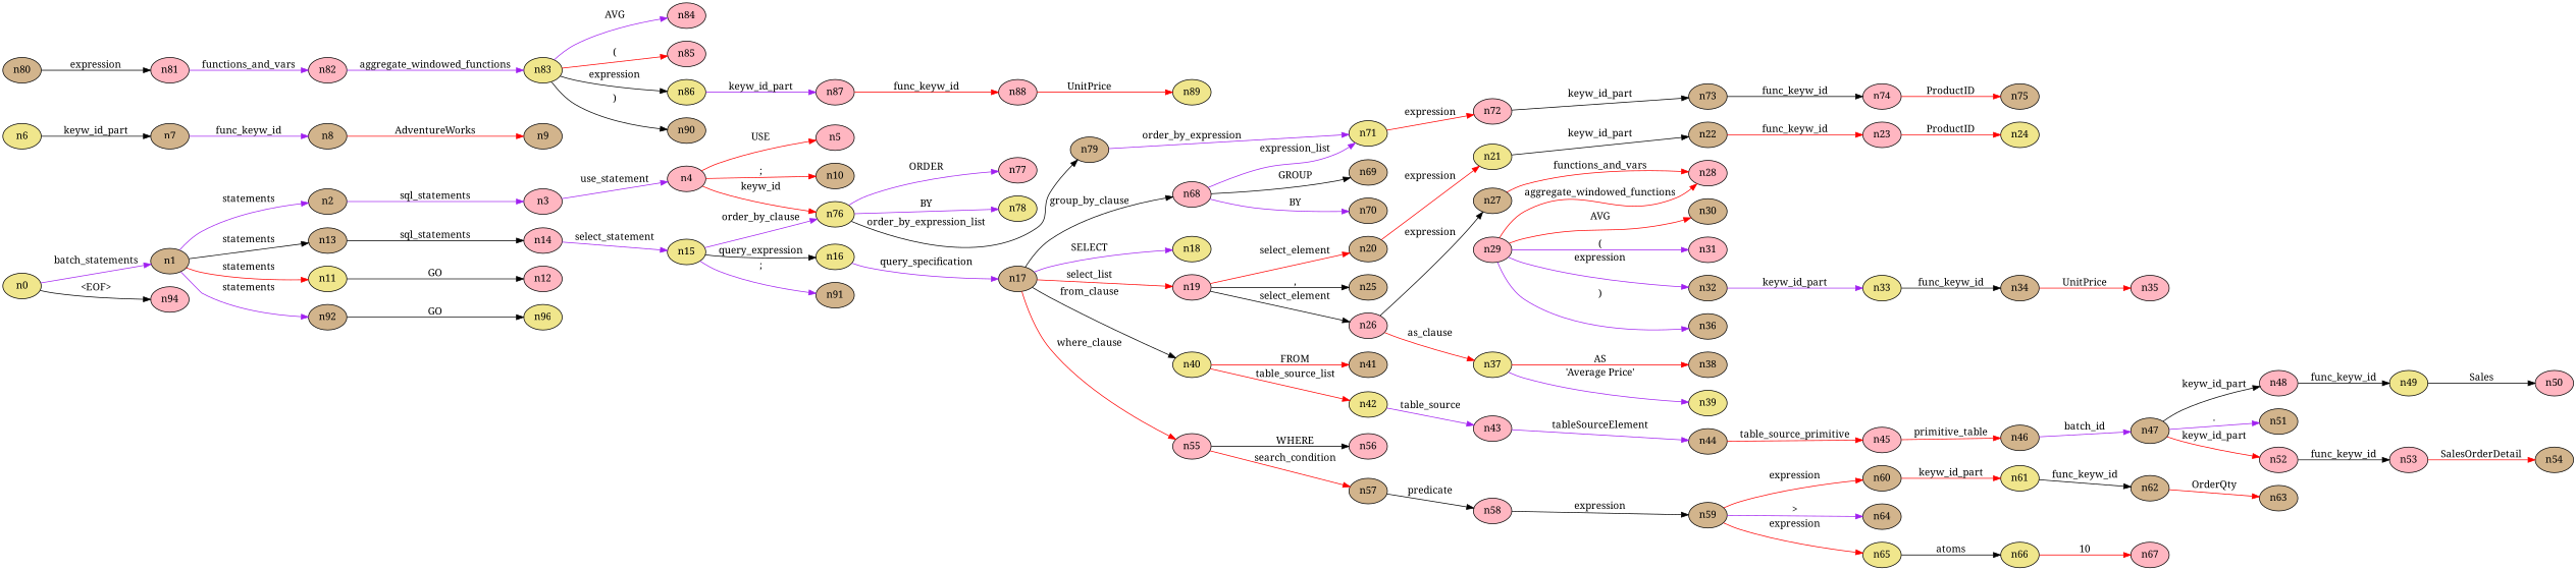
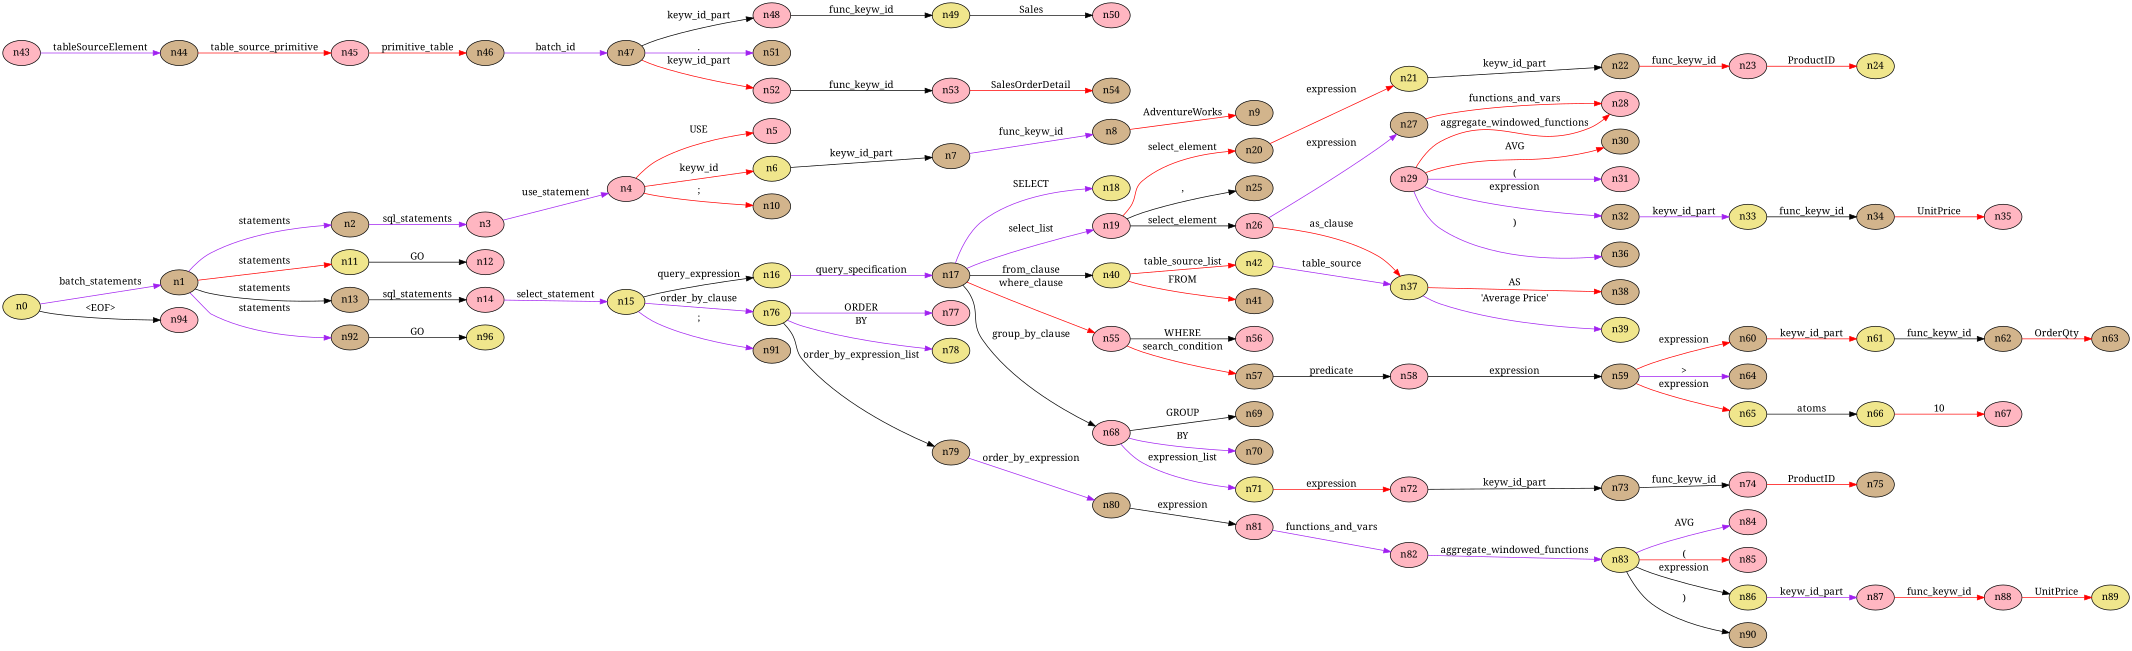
  digraph {
    fontname="Noto Serif"
    rankdir=LR
    node [fillcolor=tan fontname="Noto Serif" style=filled]
    edge [color=red fontname="Noto Serif"]
    n0 [fillcolor=khaki]
    n1
    n94 [fillcolor=lightpink]
    n2
    n11 [fillcolor=khaki]
    n13
    n92
    n3 [fillcolor=lightpink]
    n12 [fillcolor=lightpink]
    n14 [fillcolor=lightpink]
    n93 [fillcolor=khaki label=n96]
    n4 [fillcolor=lightpink]
    n5 [fillcolor=lightpink]
    n6 [fillcolor=khaki]
    n10
    n7
    n8
    n9
    n15 [fillcolor=khaki]
    n16 [fillcolor=khaki]
    n76 [fillcolor=khaki]
    n91
    n17
    n77 [fillcolor=lightpink]
    n78 [fillcolor=khaki]
    n79
    n18 [fillcolor=khaki]
    n19 [fillcolor=lightpink]
    n40 [fillcolor=khaki]
    n55 [fillcolor=lightpink]
    n68 [fillcolor=lightpink]
    n20
    n25
    n26 [fillcolor=lightpink]
    n41
    n42 [fillcolor=khaki]
    n56 [fillcolor=lightpink]
    n57
    n69
    n70
    n71 [fillcolor=khaki]
    n21 [fillcolor=khaki]
    n27
    n37 [fillcolor=khaki]
    n22
    n23 [fillcolor=lightpink]
    n24 [fillcolor=khaki]
    n28 [fillcolor=lightpink]
    n38
    n39 [fillcolor=khaki]
    n29 [fillcolor=lightpink]
    n30
    n31 [fillcolor=lightpink]
    n32
    n36
    n33 [fillcolor=khaki]
    n34
    n35 [fillcolor=lightpink]
    n43 [fillcolor=lightpink]
    n44
    n45 [fillcolor=lightpink]
    n46
    n47
    n48 [fillcolor=lightpink]
    n51
    n52 [fillcolor=lightpink]
    n49 [fillcolor=khaki]
    n53 [fillcolor=lightpink]
    n50 [fillcolor=lightpink]
    n54
    n58 [fillcolor=lightpink]
    n59
    n60
    n64
    n65 [fillcolor=khaki]
    n61 [fillcolor=khaki]
    n66 [fillcolor=khaki]
    n62
    n63
    n67 [fillcolor=lightpink]
    n72 [fillcolor=lightpink]
    n73
    n74 [fillcolor=lightpink]
    n75
    n80
    n81 [fillcolor=lightpink]
    n82 [fillcolor=lightpink]
    n83 [fillcolor=khaki]
    n84 [fillcolor=lightpink]
    n85 [fillcolor=lightpink]
    n86 [fillcolor=khaki]
    n90
    n87 [fillcolor=lightpink]
    n88 [fillcolor=lightpink]
    n89 [fillcolor=khaki]
    n0 -> n1 [color=purple label=batch_statements]
    n0 -> n94 [color=black label="<EOF>"]
    n1 -> n2 [color=purple label=statements]
    n1 -> n11 [label=statements]
    n1 -> n13 [color=black label=statements]
    n1 -> n92 [color=purple label=statements]
    n2 -> n3 [color=purple label=sql_statements]
    n11 -> n12 [color=black label=GO]
    n13 -> n14 [color=black label=sql_statements]
    n92 -> n93 [color=black label=GO]
    n3 -> n4 [color=purple label=use_statement]
    n14 -> n15 [color=purple label=select_statement]
    n4 -> n5 [label=USE]
-   n4 -> n76 [label=keyw_id]
+   n4 -> n6 [label=keyw_id]
    n4 -> n10 [label=";"]
    n6 -> n7 [color=black label=keyw_id_part]
    n7 -> n8 [color=purple label=func_keyw_id]
    n8 -> n9 [label=AdventureWorks]
    n15 -> n16 [color=black label=query_expression]
    n15 -> n76 [color=purple label=order_by_clause]
    n15 -> n91 [color=purple label=";"]
    n16 -> n17 [color=purple label=query_specification]
    n76 -> n77 [color=purple label=ORDER]
    n76 -> n78 [color=purple label=BY]
    n76 -> n79 [color=black label=order_by_expression_list]
    n17 -> n18 [color=purple label=SELECT]
-   n17 -> n19 [label=select_list]
+   n17 -> n19 [color=purple label=select_list]
    n17 -> n40 [color=black label=from_clause]
    n17 -> n55 [label=where_clause]
    n17 -> n68 [color=black label=group_by_clause]
-   n79 -> n71 [color=purple label=order_by_expression]
+   n79 -> n80 [color=purple label=order_by_expression]
    n19 -> n20 [label=select_element]
    n19 -> n25 [color=black label=","]
    n19 -> n26 [color=black label=select_element]
    n40 -> n41 [label=FROM]
    n40 -> n42 [label=table_source_list]
    n55 -> n56 [color=black label=WHERE]
    n55 -> n57 [label=search_condition]
    n68 -> n69 [color=black label=GROUP]
    n68 -> n70 [color=purple label=BY]
    n68 -> n71 [color=purple label=expression_list]
    n20 -> n21 [label=expression]
-   n26 -> n27 [color=black label=expression]
+   n26 -> n27 [color=purple label=expression]
    n26 -> n37 [label=as_clause]
-   n42 -> n43 [color=purple label=table_source]
+   n42 -> n37 [color=purple label=table_source]
    n57 -> n58 [color=black label=predicate]
    n71 -> n72 [label=expression]
    n21 -> n22 [color=black label=keyw_id_part]
    n27 -> n28 [label=functions_and_vars]
    n37 -> n38 [label=AS]
    n37 -> n39 [color=purple label="'Average Price'"]
    n22 -> n23 [label=func_keyw_id]
    n23 -> n24 [label=ProductID]
    n29 -> n28 [label=aggregate_windowed_functions]
    n29 -> n30 [label=AVG]
    n29 -> n31 [color=purple label="("]
    n29 -> n32 [color=purple label=expression]
    n29 -> n36 [color=purple label=")"]
    n32 -> n33 [color=purple label=keyw_id_part]
    n33 -> n34 [color=black label=func_keyw_id]
    n34 -> n35 [label=UnitPrice]
    n43 -> n44 [color=purple label=tableSourceElement]
    n44 -> n45 [label=table_source_primitive]
    n45 -> n46 [label=primitive_table]
    n46 -> n47 [color=purple label=batch_id]
    n47 -> n48 [color=black label=keyw_id_part]
    n47 -> n51 [color=purple label="."]
    n47 -> n52 [label=keyw_id_part]
    n48 -> n49 [color=black label=func_keyw_id]
    n52 -> n53 [color=black label=func_keyw_id]
    n49 -> n50 [color=black label=Sales]
    n53 -> n54 [label=SalesOrderDetail]
    n58 -> n59 [color=black label=expression]
    n59 -> n60 [label=expression]
    n59 -> n64 [color=purple label=">"]
    n59 -> n65 [label=expression]
    n60 -> n61 [label=keyw_id_part]
    n65 -> n66 [color=black label=atoms]
    n61 -> n62 [color=black label=func_keyw_id]
    n66 -> n67 [label=10]
    n62 -> n63 [label=OrderQty]
    n72 -> n73 [color=black label=keyw_id_part]
    n73 -> n74 [color=black label=func_keyw_id]
    n74 -> n75 [label=ProductID]
    n80 -> n81 [color=black label=expression]
    n81 -> n82 [color=purple label=functions_and_vars]
    n82 -> n83 [color=purple label=aggregate_windowed_functions]
    n83 -> n84 [color=purple label=AVG]
    n83 -> n85 [label="("]
    n83 -> n86 [color=black label=expression]
    n83 -> n90 [color=black label=")"]
    n86 -> n87 [color=purple label=keyw_id_part]
    n87 -> n88 [label=func_keyw_id]
    n88 -> n89 [label=UnitPrice]
  }
